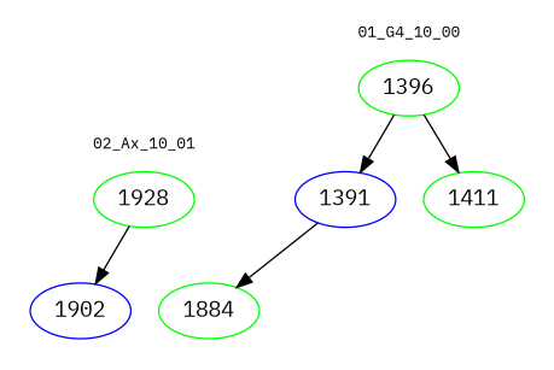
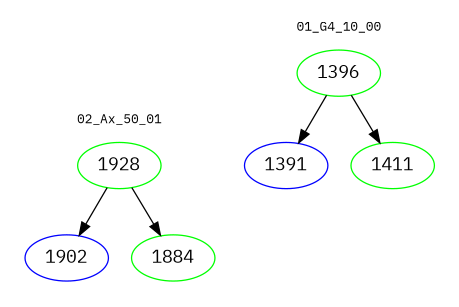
  digraph {
    fontname="IBM Plex Mono"
    node [color=green fontname="IBM Plex Mono"]
    edge [color=black fontname="IBM Plex Mono"]
    n1 [label=1928]
    n2 [label=1884]
    n3 [color=blue label=1902]
    n4 [label=1396]
    n5 [color=blue label=1391]
    n6 [label=1411]
    subgraph cluster_1 {
      color=white
      fontsize=10
-     label="02_Ax_10_01"
+     label="02_Ax_50_01"
      n1
      n2
      n3
    }
    subgraph cluster_2 {
      color=white
      fontsize=10
      label="01_G4_10_00"
      n4
      n5
      n6
    }
-   n5 -> n2
+   n1 -> n2
    n1 -> n3
    n4 -> n5
    n4 -> n6
  }
